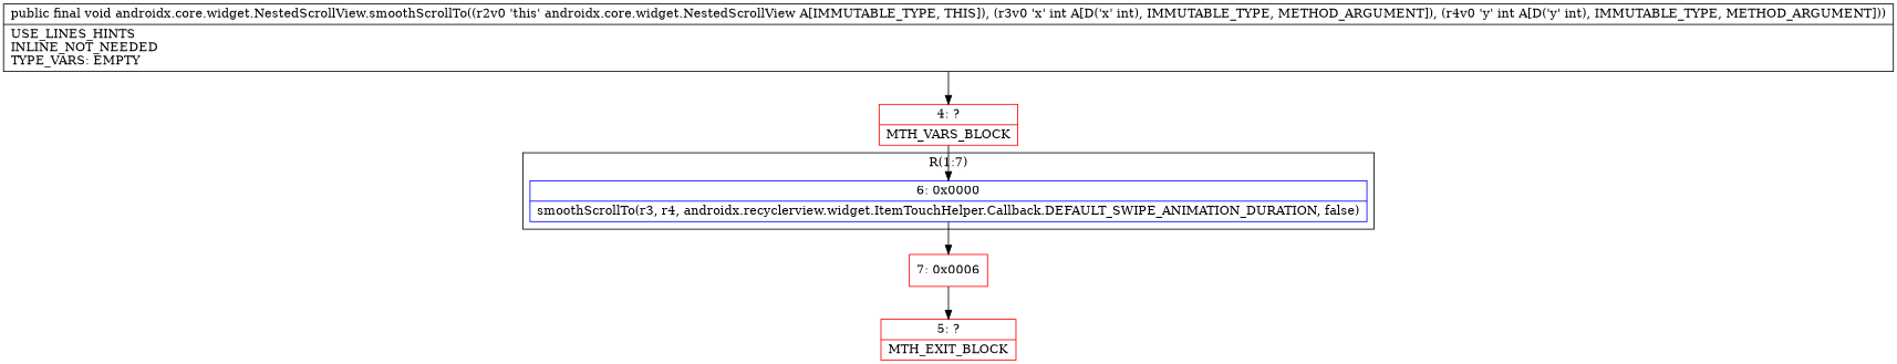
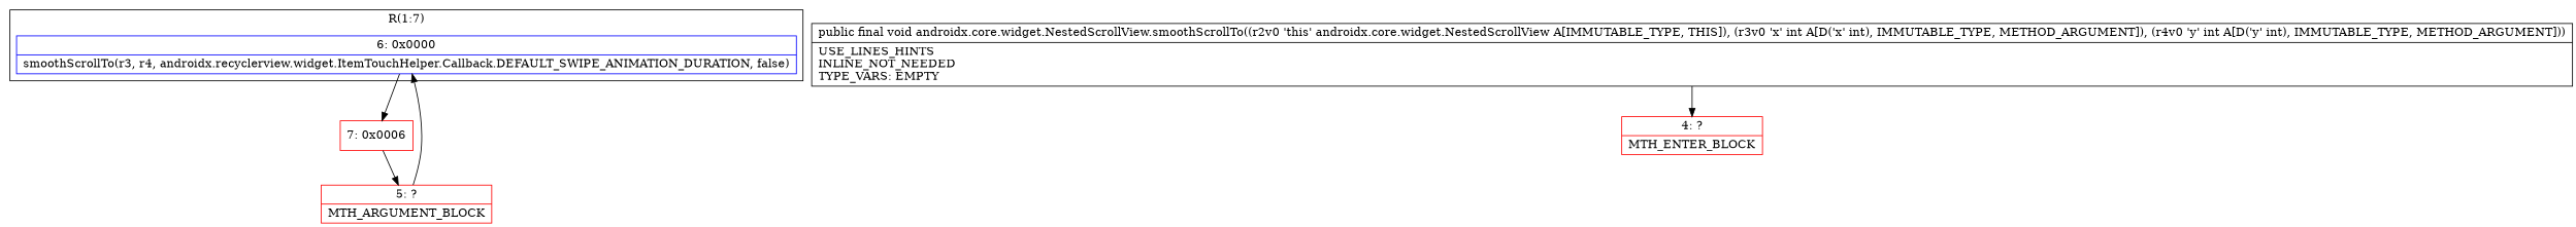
  digraph {
    node [color=red shape=record]
    n1 [color=blue label="{6\:\ 0x0000|smoothScrollTo(r3, r4, androidx.recyclerview.widget.ItemTouchHelper.Callback.DEFAULT_SWIPE_ANIMATION_DURATION, false)\l}"]
    n2 [label="{7\:\ 0x0006}"]
-   n3 [label="{5\:\ ?|MTH_EXIT_BLOCK\l}"]
-   n4 [label="{4\:\ ?|MTH_VARS_BLOCK\l}"]
+   n3 [label="{5\:\ ?|MTH_ARGUMENT_BLOCK\l}"]
+   n4 [label="{4\:\ ?|MTH_ENTER_BLOCK\l}"]
    n5 [label="{public final void androidx.core.widget.NestedScrollView.smoothScrollTo((r2v0 'this' androidx.core.widget.NestedScrollView A[IMMUTABLE_TYPE, THIS]), (r3v0 'x' int A[D('x' int), IMMUTABLE_TYPE, METHOD_ARGUMENT]), (r4v0 'y' int A[D('y' int), IMMUTABLE_TYPE, METHOD_ARGUMENT]))  | USE_LINES_HINTS\lINLINE_NOT_NEEDED\lTYPE_VARS: EMPTY\l}" color=""]
    subgraph cluster_1 {
      label="R(1:7)"
      n1
    }
    n1 -> n2
    n2 -> n3
-   n4 -> n1
+   n3 -> n1
    n5 -> n4
  }
